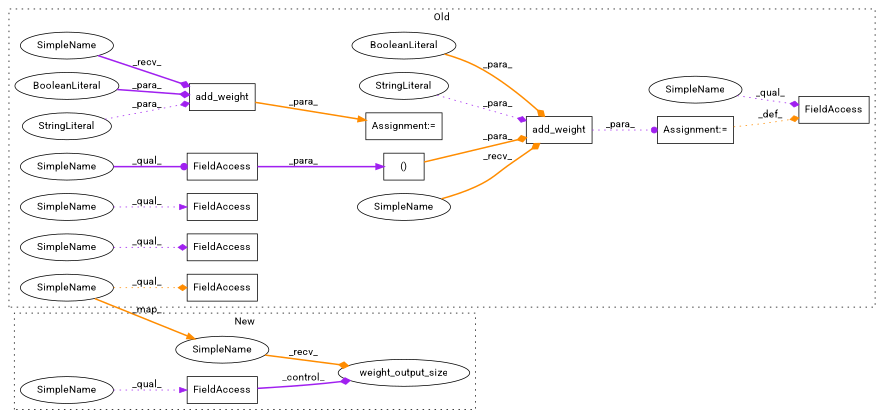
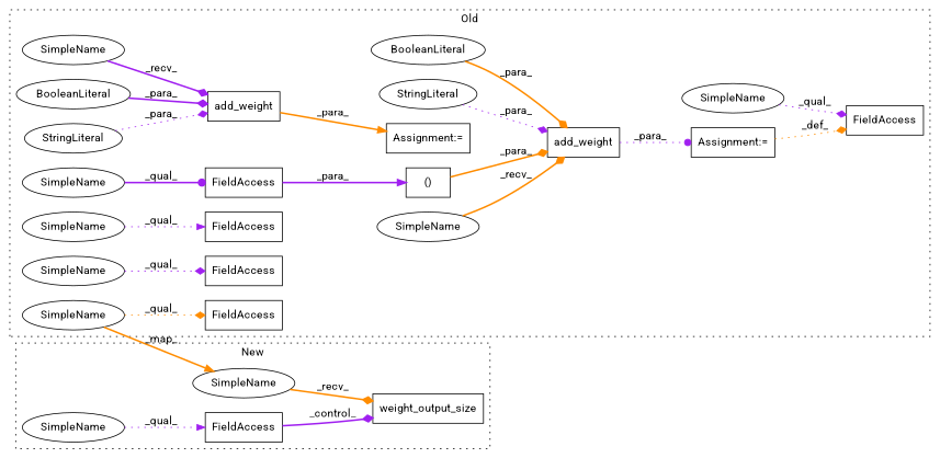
  digraph {
    rankdir=LR
    fontname=Roboto
    node [a=42 l=4 s=4450 shape=ellipse fontname=Roboto]
    edge [color=purple style=bold arrowhead=diamond fontname=Roboto]
    n1 [a=32 l="11,1" label=add_weight s="4401,4479" shape=box]
    n2 [a=106 l=39 label="()" s=4426 shape=box]
    n3 [a=32 l="11,1" label=add_weight s="3798,3898" shape=box]
    n4 [a=9 label=BooleanLiteral s=3894]
    n5 [a=9 label=BooleanLiteral s=4475]
    n6 [a=22 l=15 label=FieldAccess shape=box]
    n7 [a=22 l=9 label=FieldAccess s=4386 shape=box]
    n8 [a=22 l=20 label=FieldAccess s=4308 shape=box]
    n9 [a=45 l=6 label=StringLiteral s=4412]
    n10 [a=45 l=9 label=StringLiteral s=3809]
    n11 [a=22 l=20 label=FieldAccess s=3854 shape=box]
    n12 [a=22 l=11 label=FieldAccess s=4236 shape=box]
    n13 [a=7 l=1 label="Assignment:=" s=3792 shape=box]
    n14 [a=7 l=1 label="Assignment:=" s=4395 shape=box]
    n15 [label=SimpleName]
    n16 [label=SimpleName s=4236]
    n17 [label=SimpleName s=3793]
    n18 [label=SimpleName s=4308]
    n19 [label=SimpleName s=4386]
    n20 [label=SimpleName s=3854]
    n21 [label=SimpleName s=4396]
-   n22 [a=32 l=20 label=weight_output_size s=4702]
+   n22 [a=32 l=20 label=weight_output_size s=4702 shape=box]
    n23 [a=22 l=20 label=FieldAccess s=4506 shape=box]
    n24 [label=SimpleName s=4506]
    n25 [label=SimpleName s=4697]
    subgraph cluster_1 {
      label=Old
      style=dotted
      n1
      n2
      n3
      n4
      n5
      n6
      n7
      n8
      n9
      n10
      n11
      n12
      n13
      n14
      n15
      n16
      n17
      n18
      n19
      n20
      n21
    }
    subgraph cluster_2 {
      label=New
      style=dotted
      n22
      n23
      n24
      n25
    }
    n1 -> n14 [label=_para_ style=dotted arrowhead=dot]
    n2 -> n1 [label=_para_ color=darkorange]
    n3 -> n13 [label=_para_ color=darkorange arrowhead=normal]
    n4 -> n3 [label=_para_]
    n5 -> n1 [label=_para_ color=darkorange]
    n6 -> n2 [label=_para_ arrowhead=normal]
    n9 -> n1 [label=_para_ style=dotted]
    n10 -> n3 [label=_para_ style=dotted]
    n14 -> n7 [label=_def_ color=darkorange style=dotted]
    n15 -> n6 [label=_qual_ arrowhead=dot]
    n16 -> n12 [label=_qual_ style=dotted arrowhead=normal]
    n17 -> n3 [label=_recv_]
    n18 -> n8 [label=_qual_ style=dotted]
    n19 -> n7 [label=_qual_ style=dotted]
    n20 -> n11 [label=_qual_ color=darkorange style=dotted]
    n20 -> n25 [label=_map_ color=darkorange arrowhead=normal]
    n21 -> n1 [label=_recv_ color=darkorange]
    n23 -> n22 [label=_control_]
    n24 -> n23 [label=_qual_ style=dotted arrowhead=normal]
    n25 -> n22 [label=_recv_ color=darkorange]
  }
